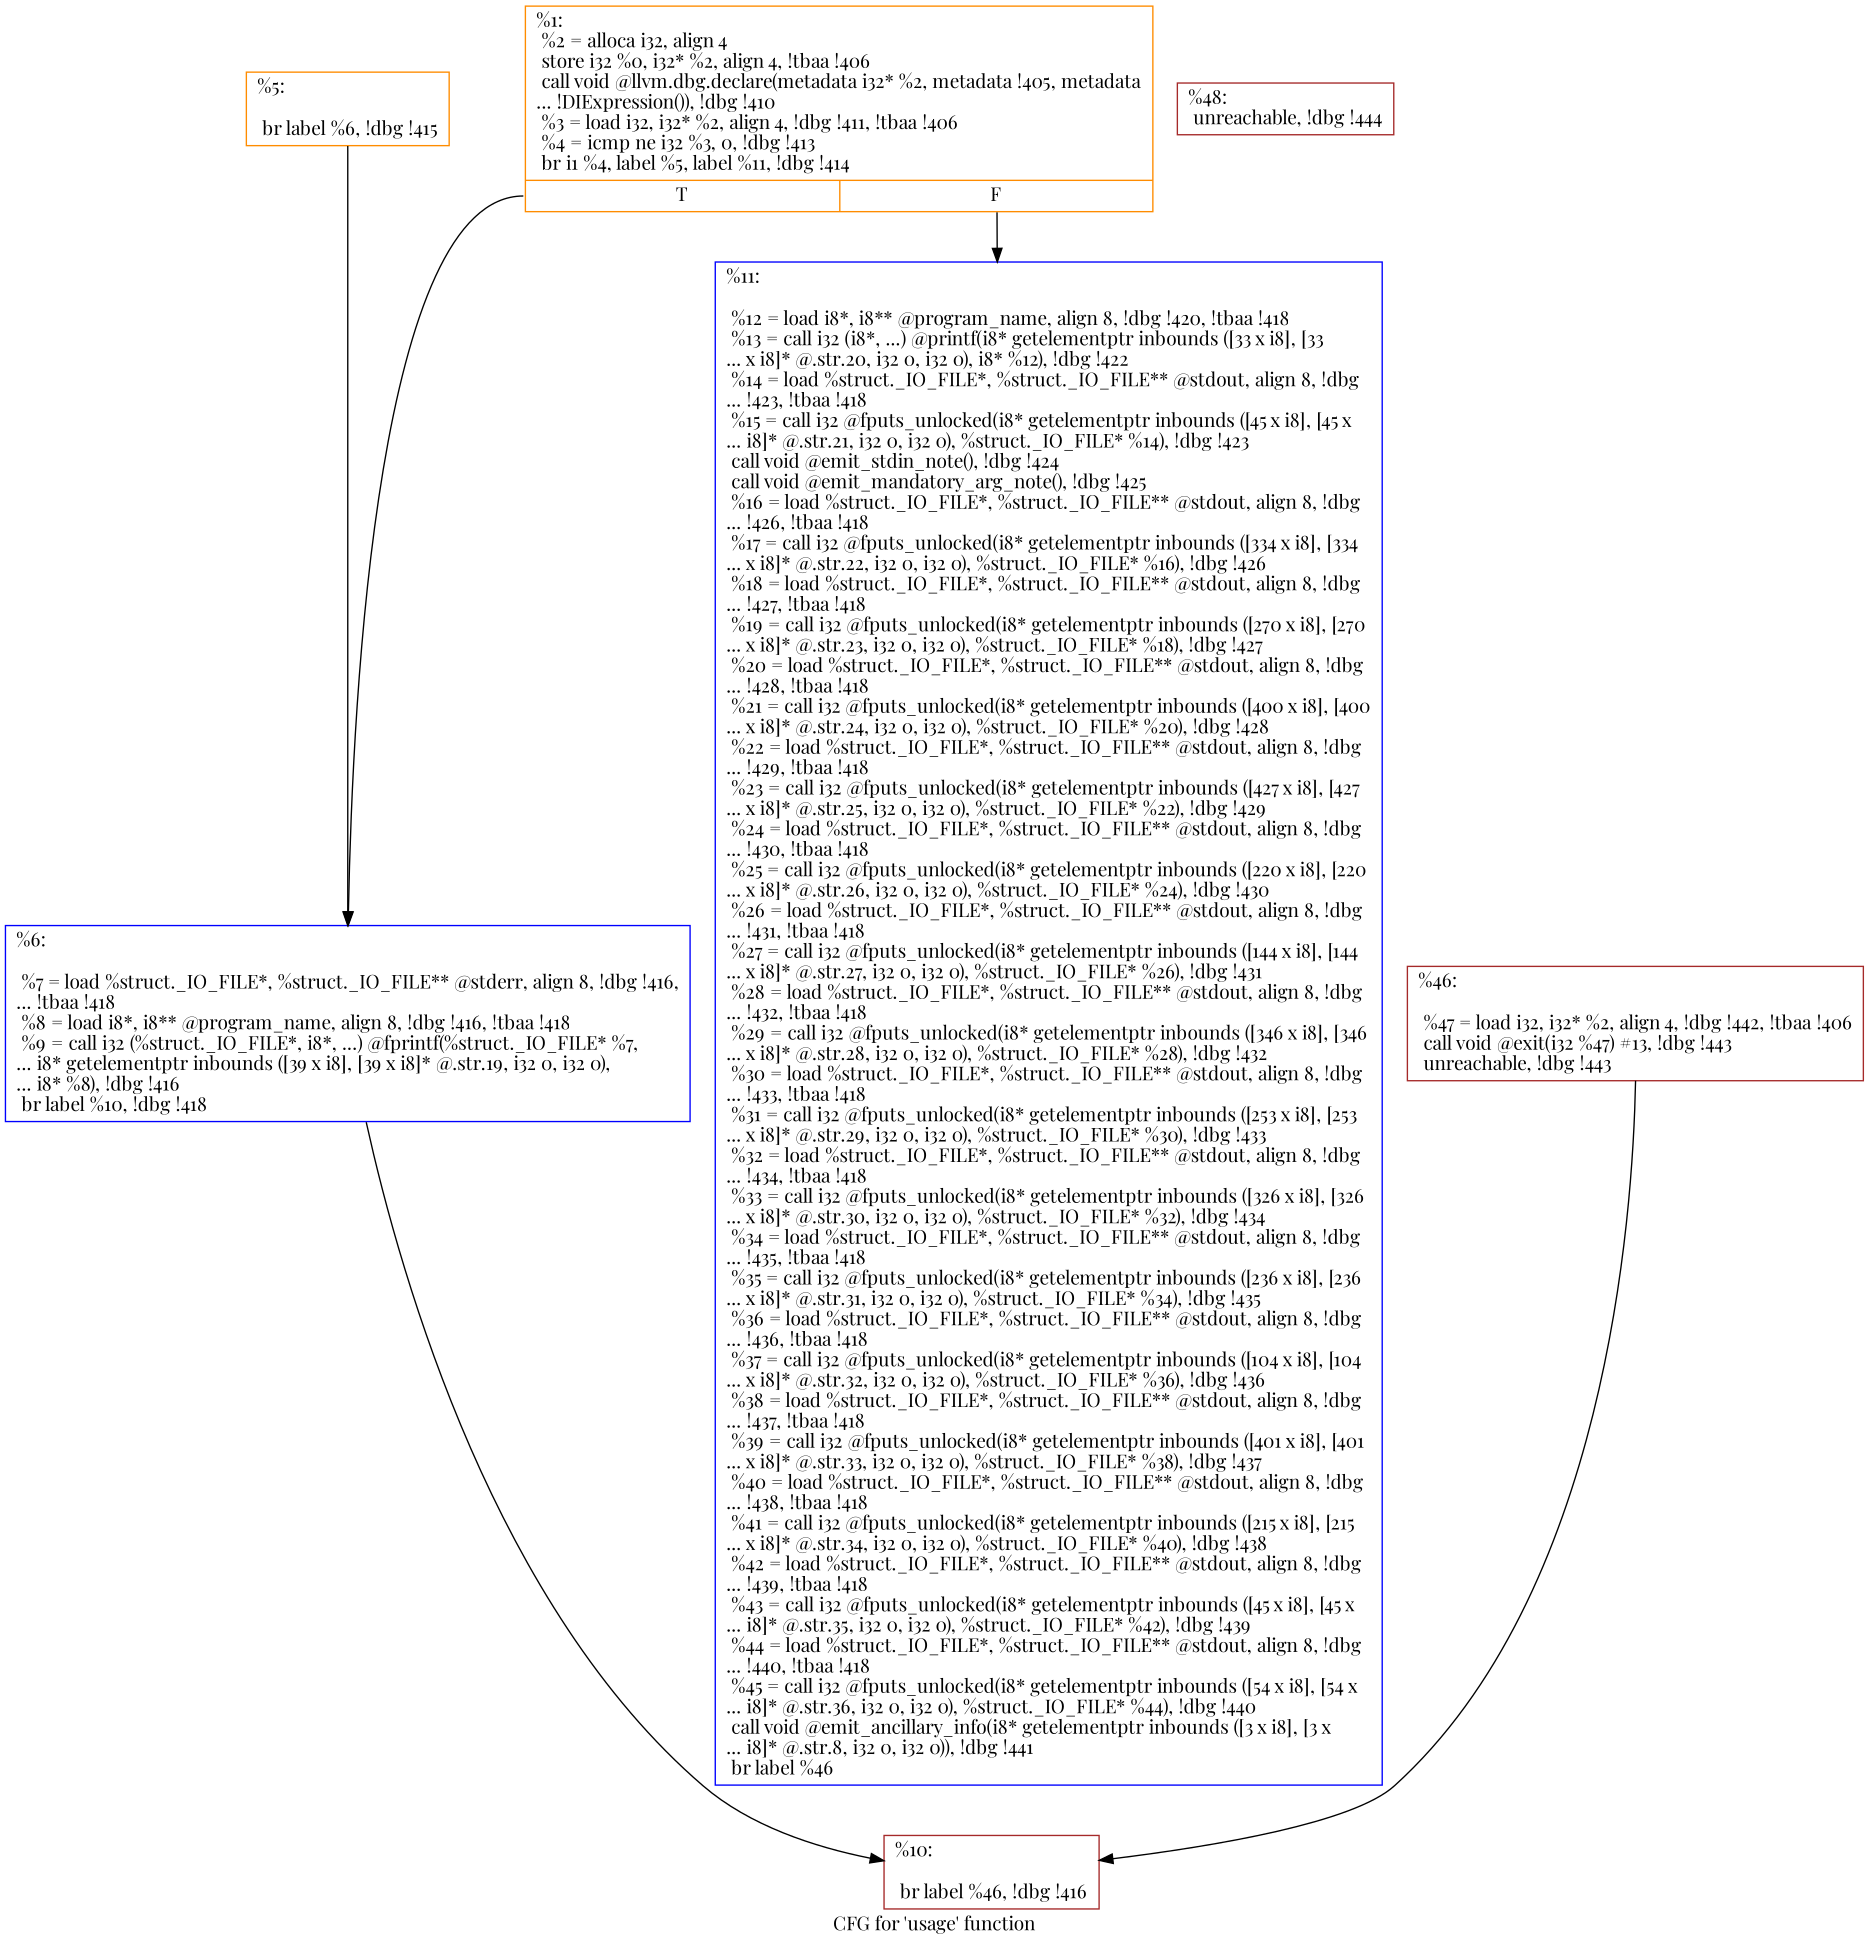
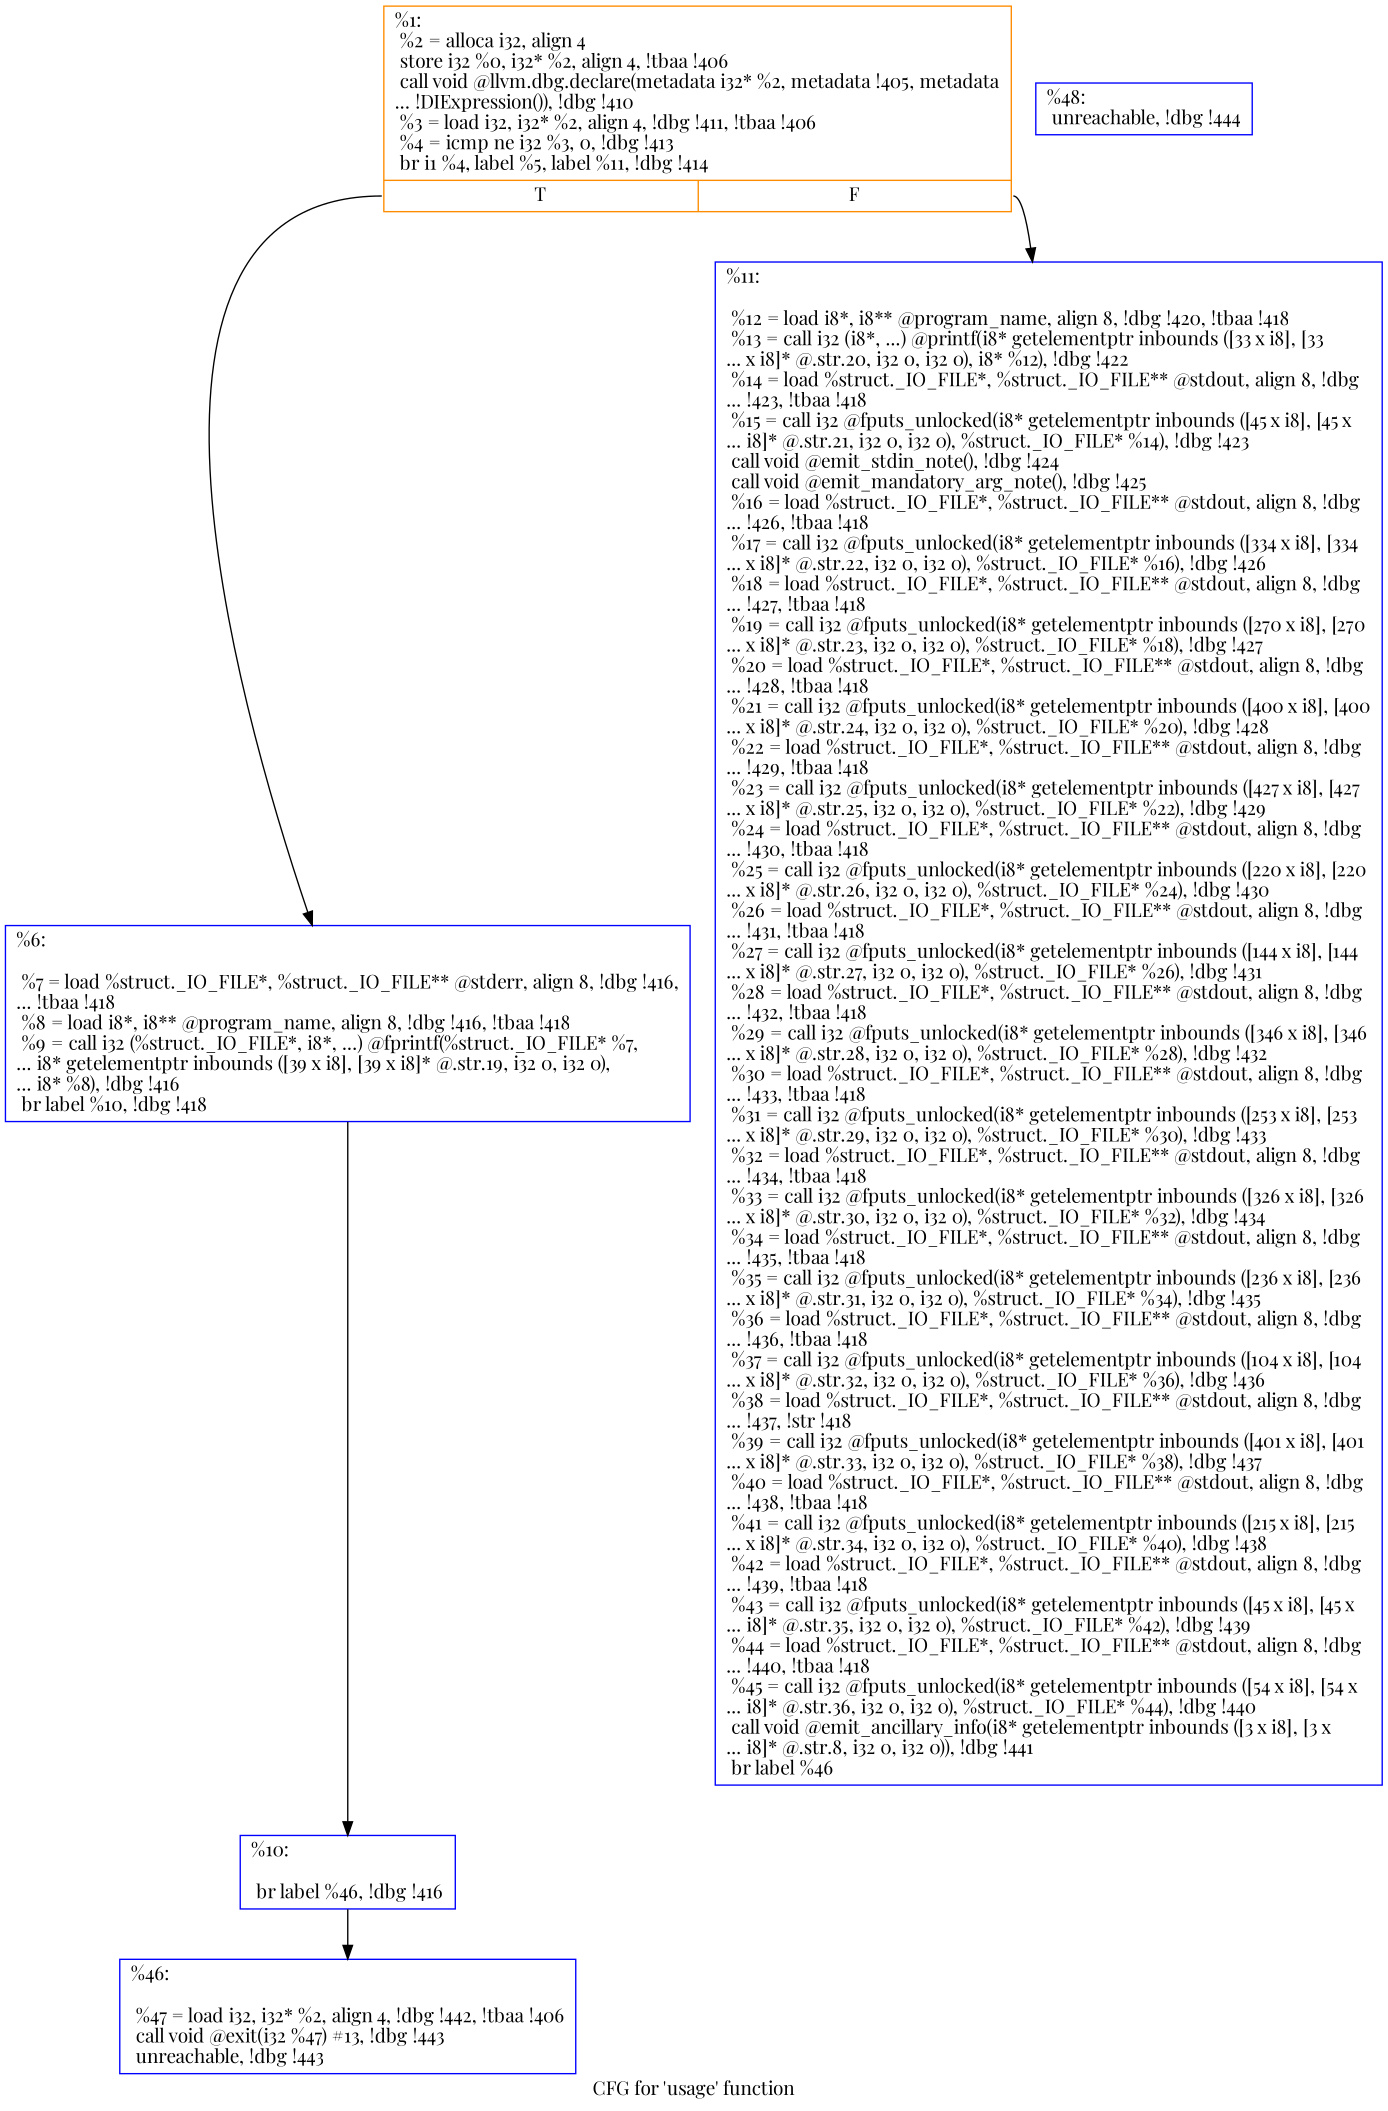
  digraph {
    fontname="Playfair Display"
    label="CFG for 'usage' function"
    node [color=blue fontname="Playfair Display" shape=record]
    edge [fontname="Playfair Display"]
    n1 [color=darkorange label="{%1:\l  %2 = alloca i32, align 4\l  store i32 %0, i32* %2, align 4, !tbaa !406\l  call void @llvm.dbg.declare(metadata i32* %2, metadata !405, metadata\l... !DIExpression()), !dbg !410\l  %3 = load i32, i32* %2, align 4, !dbg !411, !tbaa !406\l  %4 = icmp ne i32 %3, 0, !dbg !413\l  br i1 %4, label %5, label %11, !dbg !414\l|{<s0>T|<s1>F}}"]
-   n2 [label="{%11:\l\l  %12 = load i8*, i8** @program_name, align 8, !dbg !420, !tbaa !418\l  %13 = call i32 (i8*, ...) @printf(i8* getelementptr inbounds ([33 x i8], [33\l... x i8]* @.str.20, i32 0, i32 0), i8* %12), !dbg !422\l  %14 = load %struct._IO_FILE*, %struct._IO_FILE** @stdout, align 8, !dbg\l... !423, !tbaa !418\l  %15 = call i32 @fputs_unlocked(i8* getelementptr inbounds ([45 x i8], [45 x\l... i8]* @.str.21, i32 0, i32 0), %struct._IO_FILE* %14), !dbg !423\l  call void @emit_stdin_note(), !dbg !424\l  call void @emit_mandatory_arg_note(), !dbg !425\l  %16 = load %struct._IO_FILE*, %struct._IO_FILE** @stdout, align 8, !dbg\l... !426, !tbaa !418\l  %17 = call i32 @fputs_unlocked(i8* getelementptr inbounds ([334 x i8], [334\l... x i8]* @.str.22, i32 0, i32 0), %struct._IO_FILE* %16), !dbg !426\l  %18 = load %struct._IO_FILE*, %struct._IO_FILE** @stdout, align 8, !dbg\l... !427, !tbaa !418\l  %19 = call i32 @fputs_unlocked(i8* getelementptr inbounds ([270 x i8], [270\l... x i8]* @.str.23, i32 0, i32 0), %struct._IO_FILE* %18), !dbg !427\l  %20 = load %struct._IO_FILE*, %struct._IO_FILE** @stdout, align 8, !dbg\l... !428, !tbaa !418\l  %21 = call i32 @fputs_unlocked(i8* getelementptr inbounds ([400 x i8], [400\l... x i8]* @.str.24, i32 0, i32 0), %struct._IO_FILE* %20), !dbg !428\l  %22 = load %struct._IO_FILE*, %struct._IO_FILE** @stdout, align 8, !dbg\l... !429, !tbaa !418\l  %23 = call i32 @fputs_unlocked(i8* getelementptr inbounds ([427 x i8], [427\l... x i8]* @.str.25, i32 0, i32 0), %struct._IO_FILE* %22), !dbg !429\l  %24 = load %struct._IO_FILE*, %struct._IO_FILE** @stdout, align 8, !dbg\l... !430, !tbaa !418\l  %25 = call i32 @fputs_unlocked(i8* getelementptr inbounds ([220 x i8], [220\l... x i8]* @.str.26, i32 0, i32 0), %struct._IO_FILE* %24), !dbg !430\l  %26 = load %struct._IO_FILE*, %struct._IO_FILE** @stdout, align 8, !dbg\l... !431, !tbaa !418\l  %27 = call i32 @fputs_unlocked(i8* getelementptr inbounds ([144 x i8], [144\l... x i8]* @.str.27, i32 0, i32 0), %struct._IO_FILE* %26), !dbg !431\l  %28 = load %struct._IO_FILE*, %struct._IO_FILE** @stdout, align 8, !dbg\l... !432, !tbaa !418\l  %29 = call i32 @fputs_unlocked(i8* getelementptr inbounds ([346 x i8], [346\l... x i8]* @.str.28, i32 0, i32 0), %struct._IO_FILE* %28), !dbg !432\l  %30 = load %struct._IO_FILE*, %struct._IO_FILE** @stdout, align 8, !dbg\l... !433, !tbaa !418\l  %31 = call i32 @fputs_unlocked(i8* getelementptr inbounds ([253 x i8], [253\l... x i8]* @.str.29, i32 0, i32 0), %struct._IO_FILE* %30), !dbg !433\l  %32 = load %struct._IO_FILE*, %struct._IO_FILE** @stdout, align 8, !dbg\l... !434, !tbaa !418\l  %33 = call i32 @fputs_unlocked(i8* getelementptr inbounds ([326 x i8], [326\l... x i8]* @.str.30, i32 0, i32 0), %struct._IO_FILE* %32), !dbg !434\l  %34 = load %struct._IO_FILE*, %struct._IO_FILE** @stdout, align 8, !dbg\l... !435, !tbaa !418\l  %35 = call i32 @fputs_unlocked(i8* getelementptr inbounds ([236 x i8], [236\l... x i8]* @.str.31, i32 0, i32 0), %struct._IO_FILE* %34), !dbg !435\l  %36 = load %struct._IO_FILE*, %struct._IO_FILE** @stdout, align 8, !dbg\l... !436, !tbaa !418\l  %37 = call i32 @fputs_unlocked(i8* getelementptr inbounds ([104 x i8], [104\l... x i8]* @.str.32, i32 0, i32 0), %struct._IO_FILE* %36), !dbg !436\l  %38 = load %struct._IO_FILE*, %struct._IO_FILE** @stdout, align 8, !dbg\l... !437, !tbaa !418\l  %39 = call i32 @fputs_unlocked(i8* getelementptr inbounds ([401 x i8], [401\l... x i8]* @.str.33, i32 0, i32 0), %struct._IO_FILE* %38), !dbg !437\l  %40 = load %struct._IO_FILE*, %struct._IO_FILE** @stdout, align 8, !dbg\l... !438, !tbaa !418\l  %41 = call i32 @fputs_unlocked(i8* getelementptr inbounds ([215 x i8], [215\l... x i8]* @.str.34, i32 0, i32 0), %struct._IO_FILE* %40), !dbg !438\l  %42 = load %struct._IO_FILE*, %struct._IO_FILE** @stdout, align 8, !dbg\l... !439, !tbaa !418\l  %43 = call i32 @fputs_unlocked(i8* getelementptr inbounds ([45 x i8], [45 x\l... i8]* @.str.35, i32 0, i32 0), %struct._IO_FILE* %42), !dbg !439\l  %44 = load %struct._IO_FILE*, %struct._IO_FILE** @stdout, align 8, !dbg\l... !440, !tbaa !418\l  %45 = call i32 @fputs_unlocked(i8* getelementptr inbounds ([54 x i8], [54 x\l... i8]* @.str.36, i32 0, i32 0), %struct._IO_FILE* %44), !dbg !440\l  call void @emit_ancillary_info(i8* getelementptr inbounds ([3 x i8], [3 x\l... i8]* @.str.8, i32 0, i32 0)), !dbg !441\l  br label %46\l}"]
+   n2 [label="{%11:\l\l  %12 = load i8*, i8** @program_name, align 8, !dbg !420, !tbaa !418\l  %13 = call i32 (i8*, ...) @printf(i8* getelementptr inbounds ([33 x i8], [33\l... x i8]* @.str.20, i32 0, i32 0), i8* %12), !dbg !422\l  %14 = load %struct._IO_FILE*, %struct._IO_FILE** @stdout, align 8, !dbg\l... !423, !tbaa !418\l  %15 = call i32 @fputs_unlocked(i8* getelementptr inbounds ([45 x i8], [45 x\l... i8]* @.str.21, i32 0, i32 0), %struct._IO_FILE* %14), !dbg !423\l  call void @emit_stdin_note(), !dbg !424\l  call void @emit_mandatory_arg_note(), !dbg !425\l  %16 = load %struct._IO_FILE*, %struct._IO_FILE** @stdout, align 8, !dbg\l... !426, !tbaa !418\l  %17 = call i32 @fputs_unlocked(i8* getelementptr inbounds ([334 x i8], [334\l... x i8]* @.str.22, i32 0, i32 0), %struct._IO_FILE* %16), !dbg !426\l  %18 = load %struct._IO_FILE*, %struct._IO_FILE** @stdout, align 8, !dbg\l... !427, !tbaa !418\l  %19 = call i32 @fputs_unlocked(i8* getelementptr inbounds ([270 x i8], [270\l... x i8]* @.str.23, i32 0, i32 0), %struct._IO_FILE* %18), !dbg !427\l  %20 = load %struct._IO_FILE*, %struct._IO_FILE** @stdout, align 8, !dbg\l... !428, !tbaa !418\l  %21 = call i32 @fputs_unlocked(i8* getelementptr inbounds ([400 x i8], [400\l... x i8]* @.str.24, i32 0, i32 0), %struct._IO_FILE* %20), !dbg !428\l  %22 = load %struct._IO_FILE*, %struct._IO_FILE** @stdout, align 8, !dbg\l... !429, !tbaa !418\l  %23 = call i32 @fputs_unlocked(i8* getelementptr inbounds ([427 x i8], [427\l... x i8]* @.str.25, i32 0, i32 0), %struct._IO_FILE* %22), !dbg !429\l  %24 = load %struct._IO_FILE*, %struct._IO_FILE** @stdout, align 8, !dbg\l... !430, !tbaa !418\l  %25 = call i32 @fputs_unlocked(i8* getelementptr inbounds ([220 x i8], [220\l... x i8]* @.str.26, i32 0, i32 0), %struct._IO_FILE* %24), !dbg !430\l  %26 = load %struct._IO_FILE*, %struct._IO_FILE** @stdout, align 8, !dbg\l... !431, !tbaa !418\l  %27 = call i32 @fputs_unlocked(i8* getelementptr inbounds ([144 x i8], [144\l... x i8]* @.str.27, i32 0, i32 0), %struct._IO_FILE* %26), !dbg !431\l  %28 = load %struct._IO_FILE*, %struct._IO_FILE** @stdout, align 8, !dbg\l... !432, !tbaa !418\l  %29 = call i32 @fputs_unlocked(i8* getelementptr inbounds ([346 x i8], [346\l... x i8]* @.str.28, i32 0, i32 0), %struct._IO_FILE* %28), !dbg !432\l  %30 = load %struct._IO_FILE*, %struct._IO_FILE** @stdout, align 8, !dbg\l... !433, !tbaa !418\l  %31 = call i32 @fputs_unlocked(i8* getelementptr inbounds ([253 x i8], [253\l... x i8]* @.str.29, i32 0, i32 0), %struct._IO_FILE* %30), !dbg !433\l  %32 = load %struct._IO_FILE*, %struct._IO_FILE** @stdout, align 8, !dbg\l... !434, !tbaa !418\l  %33 = call i32 @fputs_unlocked(i8* getelementptr inbounds ([326 x i8], [326\l... x i8]* @.str.30, i32 0, i32 0), %struct._IO_FILE* %32), !dbg !434\l  %34 = load %struct._IO_FILE*, %struct._IO_FILE** @stdout, align 8, !dbg\l... !435, !tbaa !418\l  %35 = call i32 @fputs_unlocked(i8* getelementptr inbounds ([236 x i8], [236\l... x i8]* @.str.31, i32 0, i32 0), %struct._IO_FILE* %34), !dbg !435\l  %36 = load %struct._IO_FILE*, %struct._IO_FILE** @stdout, align 8, !dbg\l... !436, !tbaa !418\l  %37 = call i32 @fputs_unlocked(i8* getelementptr inbounds ([104 x i8], [104\l... x i8]* @.str.32, i32 0, i32 0), %struct._IO_FILE* %36), !dbg !436\l  %38 = load %struct._IO_FILE*, %struct._IO_FILE** @stdout, align 8, !dbg\l... !437, !str !418\l  %39 = call i32 @fputs_unlocked(i8* getelementptr inbounds ([401 x i8], [401\l... x i8]* @.str.33, i32 0, i32 0), %struct._IO_FILE* %38), !dbg !437\l  %40 = load %struct._IO_FILE*, %struct._IO_FILE** @stdout, align 8, !dbg\l... !438, !tbaa !418\l  %41 = call i32 @fputs_unlocked(i8* getelementptr inbounds ([215 x i8], [215\l... x i8]* @.str.34, i32 0, i32 0), %struct._IO_FILE* %40), !dbg !438\l  %42 = load %struct._IO_FILE*, %struct._IO_FILE** @stdout, align 8, !dbg\l... !439, !tbaa !418\l  %43 = call i32 @fputs_unlocked(i8* getelementptr inbounds ([45 x i8], [45 x\l... i8]* @.str.35, i32 0, i32 0), %struct._IO_FILE* %42), !dbg !439\l  %44 = load %struct._IO_FILE*, %struct._IO_FILE** @stdout, align 8, !dbg\l... !440, !tbaa !418\l  %45 = call i32 @fputs_unlocked(i8* getelementptr inbounds ([54 x i8], [54 x\l... i8]* @.str.36, i32 0, i32 0), %struct._IO_FILE* %44), !dbg !440\l  call void @emit_ancillary_info(i8* getelementptr inbounds ([3 x i8], [3 x\l... i8]* @.str.8, i32 0, i32 0)), !dbg !441\l  br label %46\l}"]
    n3 [label="{%6:\l\l  %7 = load %struct._IO_FILE*, %struct._IO_FILE** @stderr, align 8, !dbg !416,\l... !tbaa !418\l  %8 = load i8*, i8** @program_name, align 8, !dbg !416, !tbaa !418\l  %9 = call i32 (%struct._IO_FILE*, i8*, ...) @fprintf(%struct._IO_FILE* %7,\l... i8* getelementptr inbounds ([39 x i8], [39 x i8]* @.str.19, i32 0, i32 0),\l... i8* %8), !dbg !416\l  br label %10, !dbg !418\l}"]
-   n4 [color=darkorange label="{%5:\l\l  br label %6, !dbg !415\l}"]
-   n5 [color=brown label="{%10:\l\l  br label %46, !dbg !416\l}"]
-   n6 [color=brown label="{%46:\l\l  %47 = load i32, i32* %2, align 4, !dbg !442, !tbaa !406\l  call void @exit(i32 %47) #13, !dbg !443\l  unreachable, !dbg !443\l}"]
-   n7 [color=brown label="{%48:                                                  \l  unreachable, !dbg !444\l}"]
+   n5 [label="{%10:\l\l  br label %46, !dbg !416\l}"]
+   n6 [label="{%46:\l\l  %47 = load i32, i32* %2, align 4, !dbg !442, !tbaa !406\l  call void @exit(i32 %47) #13, !dbg !443\l  unreachable, !dbg !443\l}"]
+   n7 [label="{%48:                                                  \l  unreachable, !dbg !444\l}"]
    n1 -> n2 [tailport=s1]
    n1 -> n3 [tailport=s0]
    n3 -> n5
-   n4 -> n3
-   n6 -> n5
+   n5 -> n6
  }
